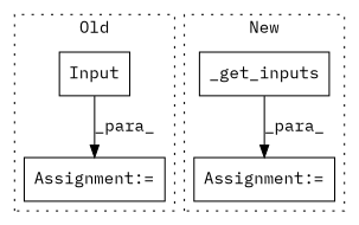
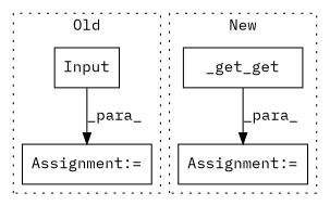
  digraph {
    fontname="IBM Plex Mono"
    node [a=32 shape=box fontname="IBM Plex Mono"]
    edge [fontname="IBM Plex Mono"]
    n1 [l="6,1" label=Input s="2548,2597"]
    n2 [a=7 l=1 label="Assignment:=" s=2547]
-   n3 [l=13 label=_get_inputs s=1646]
+   n3 [l=13 label=_get_get s=1646]
    n4 [a=7 l=2 label="Assignment:=" s=1639]
    subgraph cluster_1 {
      label=Old
      style=dotted
      n1
      n2
    }
    subgraph cluster_2 {
      label=New
      style=dotted
      n3
      n4
    }
    n1 -> n2 [label=_para_]
    n3 -> n4 [label=_para_]
  }
